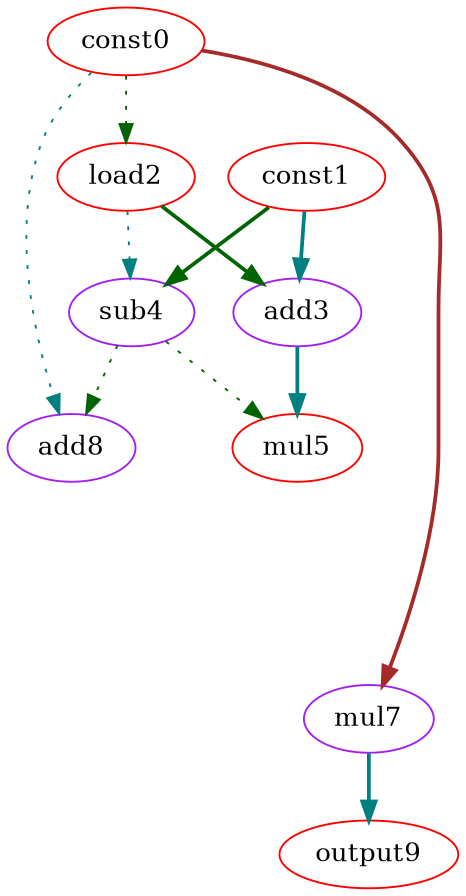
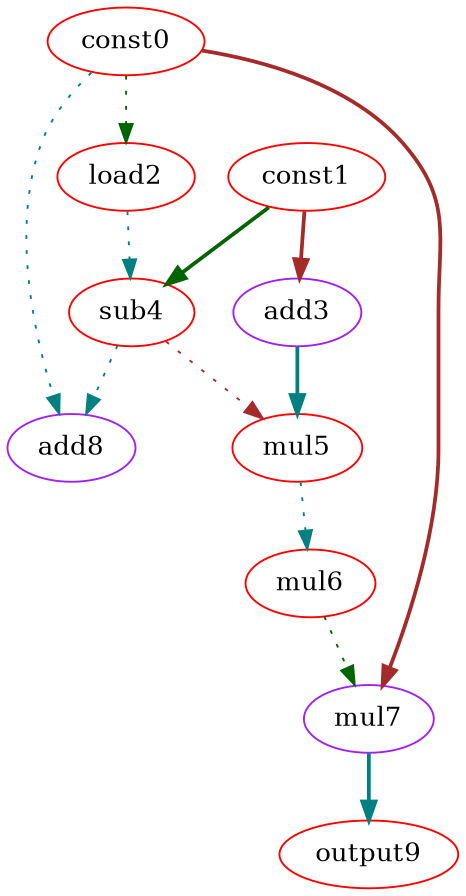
  digraph {
    node [color=red opcode=mul]
    edge [color=teal operand=0 style=dotted]
    const0 [opcode=const]
    load2 [opcode=load]
    mul7 [color=purple]
    add8 [color=purple opcode=add]
    add3 [color=purple opcode=add]
-   sub4 [color=purple opcode=sub]
+   sub4 [opcode=sub]
    output9 [opcode=output]
    const1 [opcode=const]
    mul5
+   mul6
    const0 -> load2 [color=darkgreen]
    const0 -> mul7 [color=brown style=bold]
    const0 -> add8
-   load2 -> add3 [color=darkgreen operand=1 style=bold]
    load2 -> sub4 [operand=1]
    mul7 -> output9 [style=bold]
    add3 -> mul5 [style=bold]
-   sub4 -> add8 [color=darkgreen operand=1]
-   sub4 -> mul5 [color=darkgreen operand=1]
-   const1 -> add3 [style=bold]
+   sub4 -> add8 [operand=1]
+   sub4 -> mul5 [color=brown operand=1]
+   const1 -> add3 [color=brown style=bold]
    const1 -> sub4 [color=darkgreen style=bold]
+   mul5 -> mul6 [operand=1]
+   mul6 -> mul7 [color=darkgreen operand=1]
  }
